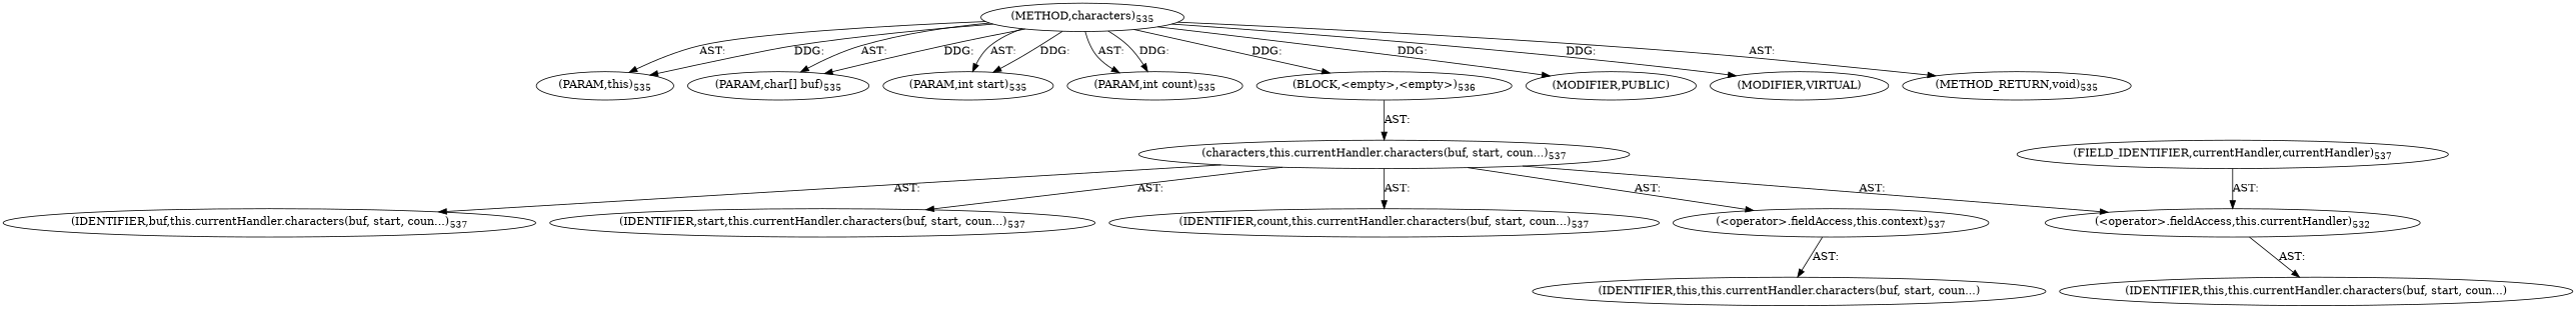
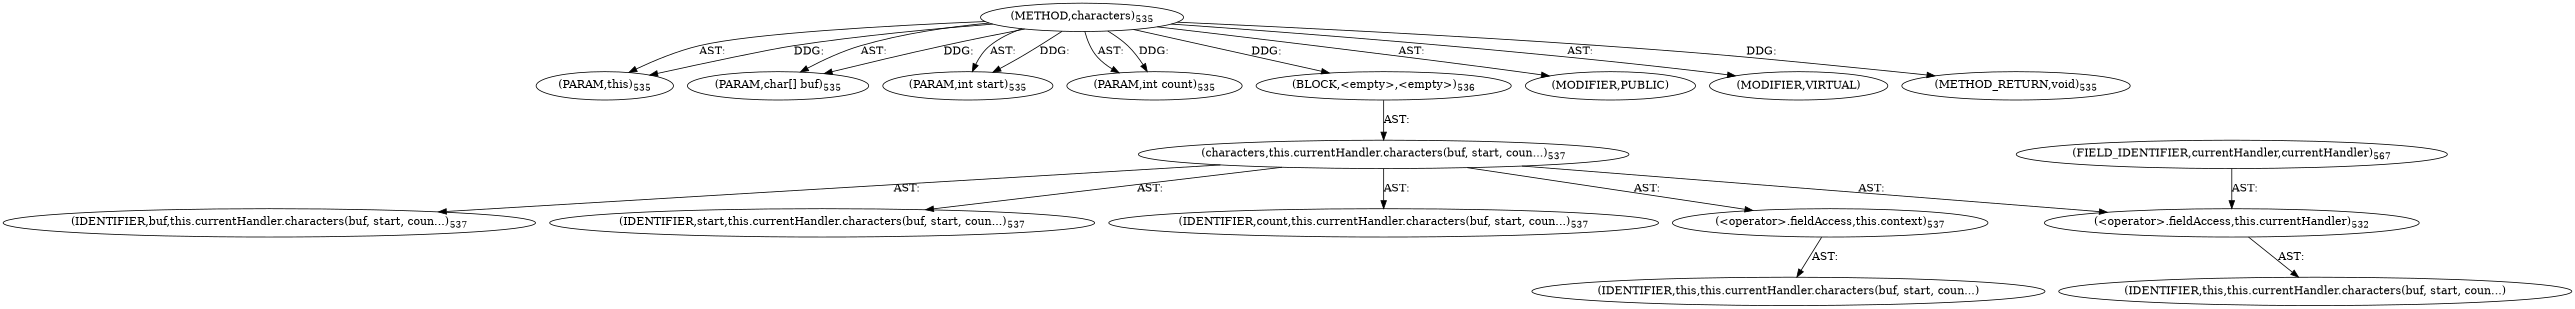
  digraph {
    n1 [label=<(METHOD,characters)<SUB>535</SUB>>]
    n2 [label=<(PARAM,this)<SUB>535</SUB>>]
    n3 [label=<(PARAM,char[] buf)<SUB>535</SUB>>]
    n4 [label=<(PARAM,int start)<SUB>535</SUB>>]
    n5 [label=<(PARAM,int count)<SUB>535</SUB>>]
    n6 [label=<(BLOCK,&lt;empty&gt;,&lt;empty&gt;)<SUB>536</SUB>>]
    n7 [label=<(MODIFIER,PUBLIC)>]
    n8 [label=<(MODIFIER,VIRTUAL)>]
    n9 [label=<(METHOD_RETURN,void)<SUB>535</SUB>>]
    n10 [label=<(characters,this.currentHandler.characters(buf, start, coun...)<SUB>537</SUB>>]
    n11 [label=<(&lt;operator&gt;.fieldAccess,this.currentHandler)<SUB>532</SUB>>]
    n12 [label=<(IDENTIFIER,buf,this.currentHandler.characters(buf, start, coun...)<SUB>537</SUB>>]
    n13 [label=<(IDENTIFIER,start,this.currentHandler.characters(buf, start, coun...)<SUB>537</SUB>>]
    n14 [label=<(IDENTIFIER,count,this.currentHandler.characters(buf, start, coun...)<SUB>537</SUB>>]
    n15 [label=<(&lt;operator&gt;.fieldAccess,this.context)<SUB>537</SUB>>]
    n16 [label=<(IDENTIFIER,this,this.currentHandler.characters(buf, start, coun...)>]
    n17 [label=<(IDENTIFIER,this,this.currentHandler.characters(buf, start, coun...)>]
-   n18 [label=<(FIELD_IDENTIFIER,currentHandler,currentHandler)<SUB>537</SUB>>]
+   n18 [label=<(FIELD_IDENTIFIER,currentHandler,currentHandler)<SUB>567</SUB>>]
    n1 -> n2 [label="AST: "]
    n1 -> n2 [label="DDG: "]
    n1 -> n3 [label="AST: "]
    n1 -> n3 [label="DDG: "]
    n1 -> n4 [label="AST: "]
    n1 -> n4 [label="DDG: "]
    n1 -> n5 [label="AST: "]
    n1 -> n5 [label="DDG: "]
    n1 -> n6 [label="DDG: "]
-   n1 -> n7 [label="DDG: "]
-   n1 -> n8 [label="DDG: "]
-   n1 -> n9 [label="AST: "]
+   n1 -> n7 [label="AST: "]
+   n1 -> n8 [label="AST: "]
+   n1 -> n9 [label="DDG: "]
    n6 -> n10 [label="AST: "]
    n10 -> n11 [label="AST: "]
    n10 -> n12 [label="AST: "]
    n10 -> n13 [label="AST: "]
    n10 -> n14 [label="AST: "]
    n10 -> n15 [label="AST: "]
    n11 -> n16 [label="AST: "]
    n15 -> n17 [label="AST: "]
    n18 -> n11 [label="AST: "]
  }
